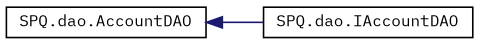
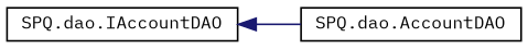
  digraph {
    rankdir=LR
    fontname="IBM Plex Mono"
    node [color=black fillcolor=white fontname="IBM Plex Mono" fontsize=10 shape=record style=filled]
    n1 [height=0.2 label="SPQ.dao.IAccountDAO" width=0.4]
    n2 [height=0.2 label="SPQ.dao.AccountDAO" width=0.4]
-   n2 -> n1 [color=midnightblue dir=back fontname="IBM Plex Mono" fontsize=10 labelfontname=Helvetica labelfontsize=10 style=solid]
+   n1 -> n2 [color=midnightblue dir=back fontname="IBM Plex Mono" fontsize=10 labelfontname=Helvetica labelfontsize=10 style=solid]
  }
